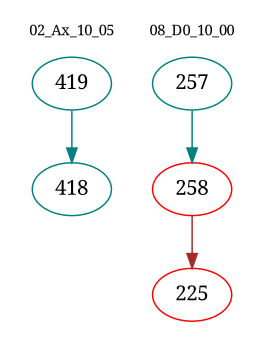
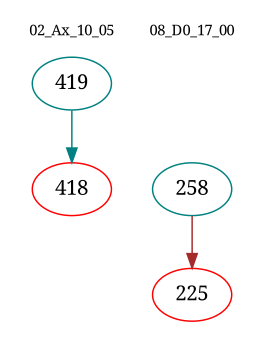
  digraph {
    fontname="Noto Serif"
    node [color=teal fontname="Noto Serif"]
    edge [color=teal fontname="Noto Serif"]
    n1 [label=419]
-   n2 [label=418]
-   n3 [label=257]
-   n4 [color=red label=258]
+   n2 [color=red label=418]
+   n4 [label=258]
    n5 [color=red label=225]
    subgraph cluster_1 {
      color=white
      fontsize=10
      label="02_Ax_10_05"
      n1
      n2
    }
    subgraph cluster_2 {
      color=white
      fontsize=10
-     label="08_D0_10_00"
-     n3
+     label="08_D0_17_00"
      n4
      n5
    }
    n1 -> n2
-   n3 -> n4
    n4 -> n5 [color=brown]
  }
